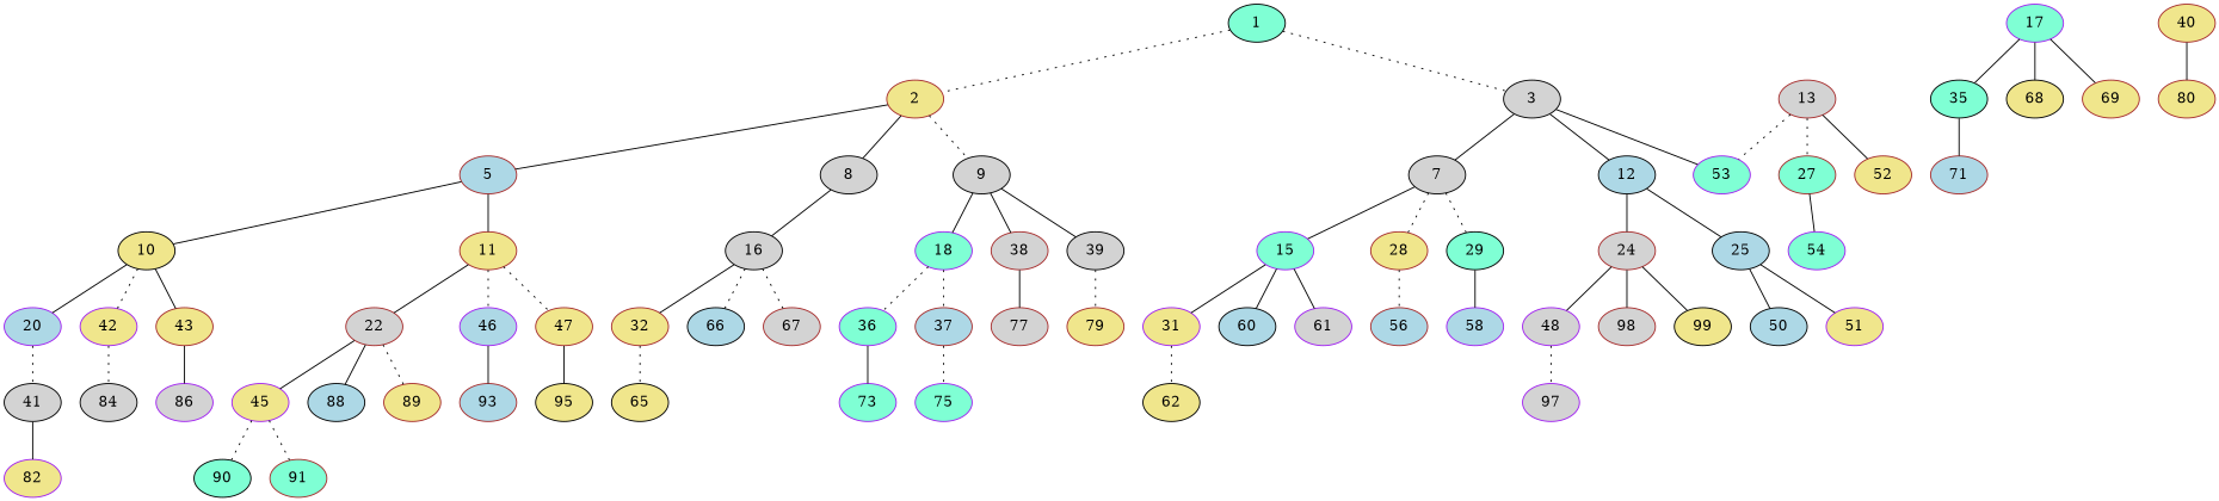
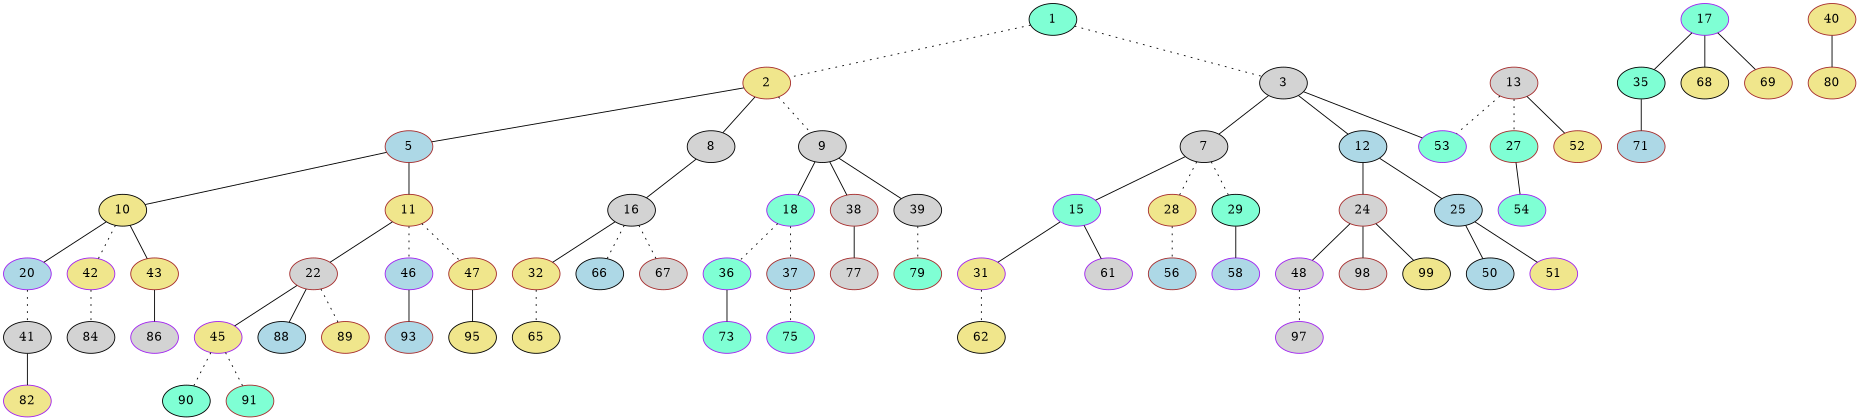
  graph {
    node [color=brown fillcolor=khaki latent=0.2 style=filled]
    edge [style=solid]
    2 [latent=1 super="+4"]
    5 [fillcolor=lightblue latent=0.5]
    8 [color=black fillcolor=lightgrey latent=0.333333]
    9 [color=black fillcolor=lightgrey latent=0.333333 super="+19"]
    1 [color=black fillcolor=aquamarine latent=""]
    3 [color=black fillcolor=lightgrey latent=1 super="+6"]
    7 [color=black fillcolor=lightgrey latent=0.5 super="+14"]
    12 [color=black fillcolor=lightblue latent=0.333333]
    53 [color=purple fillcolor=aquamarine]
    10 [color=black latent=0.333333 super="+21"]
    11 [latent=0.333333 super="+23"]
    16 [color=black fillcolor=lightgrey latent=0.25 super="+33"]
    18 [color=purple fillcolor=aquamarine latent=0.25]
    38 [fillcolor=lightgrey super="+76"]
    39 [color=black fillcolor=lightgrey super="+78"]
    15 [color=purple fillcolor=aquamarine latent=0.333333 super="+30"]
    28 [latent=0.25 super="+57"]
    29 [color=black fillcolor=aquamarine latent=0.25 super="+59"]
    24 [fillcolor=lightgrey latent=0.25 super="+49"]
    25 [color=black fillcolor=lightblue latent=0.25]
    13 [fillcolor=lightgrey latent=0.333333 super="+26"]
    27 [fillcolor=aquamarine latent=0.25 super="+55"]
    52
    20 [color=purple fillcolor=lightblue latent=0.25]
    42 [color=purple super="+85"]
    43 [super="+87"]
    22 [fillcolor=lightgrey latent=0.25 super="+44"]
    46 [color=purple fillcolor=lightblue super="+92"]
    47 [super="+94"]
    31 [color=purple latent=0.25 super="+63"]
-   60 [color=black fillcolor=lightblue]
    61 [color=purple fillcolor=lightgrey]
    56 [fillcolor=lightblue]
    58 [color=purple fillcolor=lightblue]
    32 [super="+64"]
    66 [color=black fillcolor=lightblue latent=0.166667]
    67 [fillcolor=lightgrey latent=0.166667]
    17 [color=purple fillcolor=aquamarine latent=0.25 super="+34"]
    35 [color=black fillcolor=aquamarine super="+70"]
    68 [color=black latent=0.166667]
    69 [latent=0.166667]
    36 [color=purple fillcolor=aquamarine super="+72"]
    37 [fillcolor=lightblue super="+74"]
    77 [fillcolor=lightgrey latent=0.166667]
-   79 [latent=0.166667]
+   79 [fillcolor=aquamarine latent=0.166667]
    41 [color=black fillcolor=lightgrey super="+83"]
    84 [color=black fillcolor=lightgrey latent=0.166667]
    86 [color=purple fillcolor=lightgrey latent=0.166667]
    45 [color=purple]
    88 [color=black fillcolor=lightblue latent=0.166667]
    89 [latent=0.166667]
    93 [fillcolor=lightblue latent=0.166667]
    95 [color=black latent=0.166667]
    48 [color=purple fillcolor=lightgrey super="+96"]
    98 [fillcolor=lightgrey latent=0.166667]
    99 [color=black latent=0.166667]
    50 [color=black fillcolor=lightblue super="+100"]
    51 [color=purple]
    54 [color=purple fillcolor=aquamarine]
    62 [color=black]
    65 [color=black latent=0.166667]
    71 [fillcolor=lightblue latent=0.166667]
    73 [color=purple fillcolor=aquamarine latent=0.166667]
    75 [color=purple fillcolor=aquamarine latent=0.166667]
    40 [super="+81"]
    80 [latent=0.166667]
    82 [color=purple latent=0.166667]
    90 [color=black fillcolor=aquamarine latent=0.166667]
    91 [fillcolor=aquamarine latent=0.166667]
    97 [color=purple fillcolor=lightgrey latent=0.166667]
    2 -- 5
    2 -- 8
    2 -- 9 [style=dotted]
    5 -- 10
    5 -- 11
    8 -- 16
    9 -- 18
    9 -- 38
    9 -- 39
    1 -- 2 [style=dotted]
    1 -- 3 [style=dotted]
    3 -- 7
    3 -- 12
    3 -- 53
    7 -- 15
    7 -- 28 [style=dotted]
    7 -- 29 [style=dotted]
    12 -- 24
    12 -- 25
    10 -- 20
    10 -- 42 [style=dotted]
    10 -- 43
    11 -- 22
    11 -- 46 [style=dotted]
    11 -- 47 [style=dotted]
    16 -- 32
    16 -- 66 [style=dotted]
    16 -- 67 [style=dotted]
    18 -- 36 [style=dotted]
    18 -- 37 [style=dotted]
    38 -- 77
    39 -- 79 [style=dotted]
    15 -- 31
-   15 -- 60
    15 -- 61
    28 -- 56 [style=dotted]
    29 -- 58
    24 -- 48
    24 -- 98
    24 -- 99
    25 -- 50
    25 -- 51
    13 -- 53 [style=dotted]
    13 -- 27 [style=dotted]
    13 -- 52
    27 -- 54
    20 -- 41 [style=dotted]
    42 -- 84 [style=dotted]
    43 -- 86
    22 -- 45
    22 -- 88
    22 -- 89 [style=dotted]
    46 -- 93
    47 -- 95
    31 -- 62 [style=dotted]
    32 -- 65 [style=dotted]
    17 -- 35
    17 -- 68
    17 -- 69
    35 -- 71
    36 -- 73
    37 -- 75 [style=dotted]
    41 -- 82
    45 -- 90 [style=dotted]
    45 -- 91 [style=dotted]
    48 -- 97 [style=dotted]
    40 -- 80
  }
